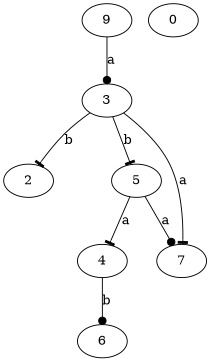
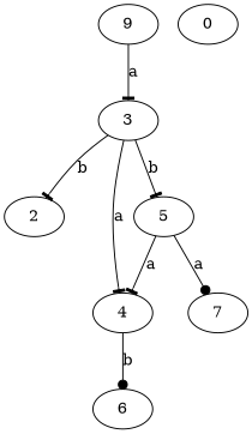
  strict digraph {
    edge [arrowhead=tee]
    3
    2
    4
    5
    6
    7
    0
    n8 [label=9]
    3 -> 2 [label=b]
-   3 -> 7 [label=a]
+   3 -> 4 [label=a]
    3 -> 5 [label=b]
    4 -> 6 [arrowhead=dot label=b]
    5 -> 4 [label=a]
    5 -> 7 [arrowhead=dot label=a]
-   n8 -> 3 [arrowhead=dot label=a]
+   n8 -> 3 [label=a]
  }
